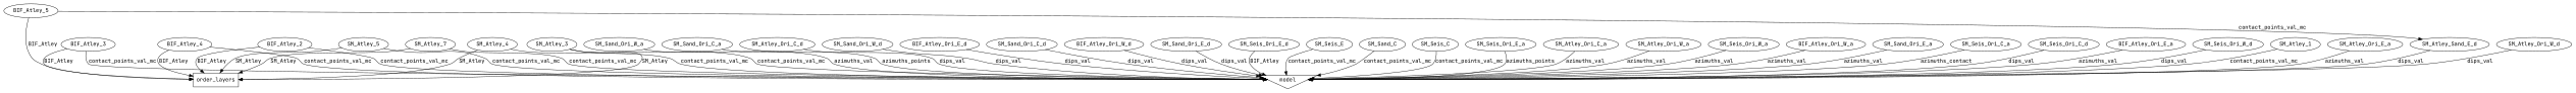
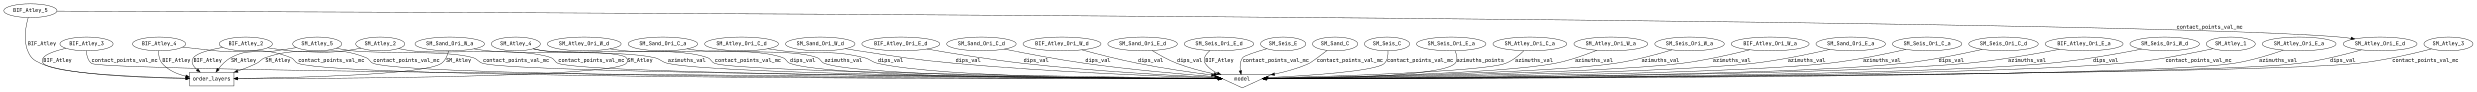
  digraph {
    fontname="JetBrains Mono"
    node [fontname="JetBrains Mono"]
    edge [fontname="JetBrains Mono"]
    model [shape=invtriangle]
    SM_Seis_Ori_C_d
    BIF_Atley_Ori_E_a
    SM_Seis_Ori_W_d
    SM_Atley_1
    SM_Atley_Ori_E_a
-   SM_Atley_2 [label=SM_Atley_7]
+   SM_Atley_2
    order_layers [shape=box]
    SM_Atley_3
    SM_Atley_4
    SM_Atley_Ori_W_d
    SM_Sand_Ori_W_a
    SM_Sand_Ori_C_a
    BIF_Atley_3
    BIF_Atley_4
    SM_Atley_Ori_C_d
    SM_Sand_Ori_W_d
    BIF_Atley_Ori_E_d
    SM_Sand_Ori_C_d
    BIF_Atley_Ori_W_d
    SM_Sand_Ori_E_d
-   SM_Atley_Ori_E_d [label=SM_Atley_Sand_E_d]
+   SM_Atley_Ori_E_d
    SM_Seis_Ori_E_d
    SM_Seis_E
    SM_Atley_5
    SM_Sand_C
    BIF_Atley_5
    BIF_Atley_2
    SM_Seis_C
    SM_Seis_Ori_E_a
    SM_Atley_Ori_C_a
    SM_Atley_Ori_W_a
    SM_Seis_Ori_W_a
    BIF_Atley_Ori_W_a
    SM_Sand_Ori_E_a
    SM_Seis_Ori_C_a
    SM_Seis_Ori_C_d -> model [label=dips_val]
    BIF_Atley_Ori_E_a -> model [label=azimuths_val]
    SM_Seis_Ori_W_d -> model [label=dips_val]
    SM_Atley_1 -> model [label=contact_points_val_mc]
    SM_Atley_Ori_E_a -> model [label=azimuths_val]
    SM_Atley_2 -> model [label=contact_points_val_mc]
    SM_Atley_2 -> order_layers [label=SM_Atley]
    SM_Atley_3 -> model [label=contact_points_val_mc]
-   SM_Atley_3 -> order_layers [label=SM_Atley]
+   SM_Sand_Ori_W_a -> order_layers [label=SM_Atley]
    SM_Atley_4 -> model [label=contact_points_val_mc]
    SM_Atley_4 -> order_layers [label=SM_Atley]
    SM_Atley_Ori_W_d -> model [label=dips_val]
    SM_Sand_Ori_W_a -> model [label=azimuths_val]
-   SM_Sand_Ori_C_a -> model [label=azimuths_points]
+   SM_Sand_Ori_C_a -> model [label=azimuths_val]
    BIF_Atley_3 -> model [label=contact_points_val_mc]
    BIF_Atley_3 -> order_layers [label=BIF_Atley]
    BIF_Atley_4 -> model [label=contact_points_val_mc]
    BIF_Atley_4 -> order_layers [label=BIF_Atley]
    SM_Atley_Ori_C_d -> model [label=dips_val]
    SM_Sand_Ori_W_d -> model [label=dips_val]
    BIF_Atley_Ori_E_d -> model [label=dips_val]
    SM_Sand_Ori_C_d -> model [label=dips_val]
    BIF_Atley_Ori_W_d -> model [label=dips_val]
    SM_Sand_Ori_E_d -> model [label=dips_val]
    SM_Atley_Ori_E_d -> model [label=dips_val]
    SM_Seis_Ori_E_d -> model [label=BIF_Atley]
    SM_Seis_E -> model [label=contact_points_val_mc]
    SM_Atley_5 -> model [label=contact_points_val_mc]
    SM_Atley_5 -> order_layers [label=SM_Atley]
    SM_Sand_C -> model [label=contact_points_val_mc]
    BIF_Atley_5 -> order_layers [label=BIF_Atley]
    BIF_Atley_5 -> SM_Atley_Ori_E_d [label=contact_points_val_mc]
    BIF_Atley_2 -> model [label=contact_points_val_mc]
    BIF_Atley_2 -> order_layers [label=BIF_Atley]
    SM_Seis_C -> model [label=contact_points_val_mc]
    SM_Seis_Ori_E_a -> model [label=azimuths_points]
    SM_Atley_Ori_C_a -> model [label=azimuths_val]
    SM_Atley_Ori_W_a -> model [label=azimuths_val]
    SM_Seis_Ori_W_a -> model [label=azimuths_val]
    BIF_Atley_Ori_W_a -> model [label=azimuths_val]
    SM_Sand_Ori_E_a -> model [label=azimuths_val]
-   SM_Seis_Ori_C_a -> model [label=azimuths_contact]
+   SM_Seis_Ori_C_a -> model [label=azimuths_val]
  }
